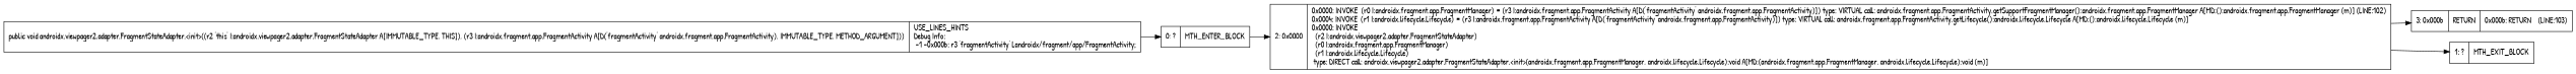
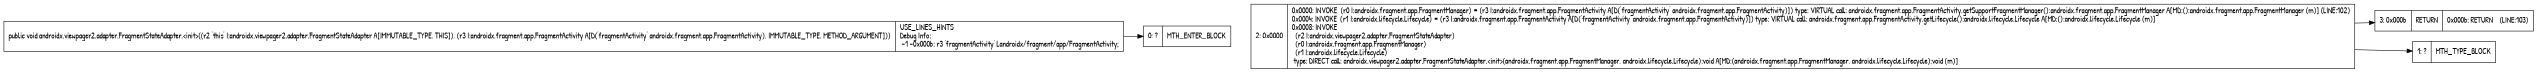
  digraph {
    fontname="Patrick Hand"
    rankdir=LR
    node [fontname="Patrick Hand" shape=record]
    edge [fontname="Patrick Hand"]
    n1 [label="{0\:\ ?|MTH_ENTER_BLOCK\l}"]
-   n2 [label="{2\:\ 0x0000|0x0000: INVOKE  (r0 I:androidx.fragment.app.FragmentManager) = (r3 I:androidx.fragment.app.FragmentActivity A[D('fragmentActivity' androidx.fragment.app.FragmentActivity)]) type: VIRTUAL call: androidx.fragment.app.FragmentActivity.getSupportFragmentManager():androidx.fragment.app.FragmentManager A[MD:():androidx.fragment.app.FragmentManager (m)] (LINE:102)\l0x0004: INVOKE  (r1 I:androidx.lifecycle.Lifecycle) = (r3 I:androidx.fragment.app.FragmentActivity A[D('fragmentActivity' androidx.fragment.app.FragmentActivity)]) type: VIRTUAL call: androidx.fragment.app.FragmentActivity.getLifecycle():androidx.lifecycle.Lifecycle A[MD:():androidx.lifecycle.Lifecycle (m)]\l0x0000: INVOKE  \l  (r2 I:androidx.viewpager2.adapter.FragmentStateAdapter)\l  (r0 I:androidx.fragment.app.FragmentManager)\l  (r1 I:androidx.lifecycle.Lifecycle)\l type: DIRECT call: androidx.viewpager2.adapter.FragmentStateAdapter.\<init\>(androidx.fragment.app.FragmentManager, androidx.lifecycle.Lifecycle):void A[MD:(androidx.fragment.app.FragmentManager, androidx.lifecycle.Lifecycle):void (m)]\l}"]
+   n2 [label="{2\:\ 0x0000|0x0000: INVOKE  (r0 I:androidx.fragment.app.FragmentManager) = (r3 I:androidx.fragment.app.FragmentActivity A[D('fragmentActivity' androidx.fragment.app.FragmentActivity)]) type: VIRTUAL call: androidx.fragment.app.FragmentActivity.getSupportFragmentManager():androidx.fragment.app.FragmentManager A[MD:():androidx.fragment.app.FragmentManager (m)] (LINE:102)\l0x0004: INVOKE  (r1 I:androidx.lifecycle.Lifecycle) = (r3 I:androidx.fragment.app.FragmentActivity A[D('fragmentActivity' androidx.fragment.app.FragmentActivity)]) type: VIRTUAL call: androidx.fragment.app.FragmentActivity.getLifecycle():androidx.lifecycle.Lifecycle A[MD:():androidx.lifecycle.Lifecycle (m)]\l0x0008: INVOKE  \l  (r2 I:androidx.viewpager2.adapter.FragmentStateAdapter)\l  (r0 I:androidx.fragment.app.FragmentManager)\l  (r1 I:androidx.lifecycle.Lifecycle)\l type: DIRECT call: androidx.viewpager2.adapter.FragmentStateAdapter.\<init\>(androidx.fragment.app.FragmentManager, androidx.lifecycle.Lifecycle):void A[MD:(androidx.fragment.app.FragmentManager, androidx.lifecycle.Lifecycle):void (m)]\l}"]
    n3 [label="{3\:\ 0x000b|RETURN\l|0x000b: RETURN    (LINE:103)\l}"]
-   n4 [label="{1\:\ ?|MTH_EXIT_BLOCK\l}"]
+   n4 [label="{1\:\ ?|MTH_TYPE_BLOCK\l}"]
    n5 [label="{public void androidx.viewpager2.adapter.FragmentStateAdapter.\<init\>((r2 'this' I:androidx.viewpager2.adapter.FragmentStateAdapter A[IMMUTABLE_TYPE, THIS]), (r3 I:androidx.fragment.app.FragmentActivity A[D('fragmentActivity' androidx.fragment.app.FragmentActivity), IMMUTABLE_TYPE, METHOD_ARGUMENT]))  | USE_LINES_HINTS\lDebug Info:\l  \-1 \-0x000b: r3 'fragmentActivity' Landroidx\/fragment\/app\/FragmentActivity;\l}"]
-   n1 -> n2
    n2 -> n3
    n2 -> n4
    n5 -> n1
  }
